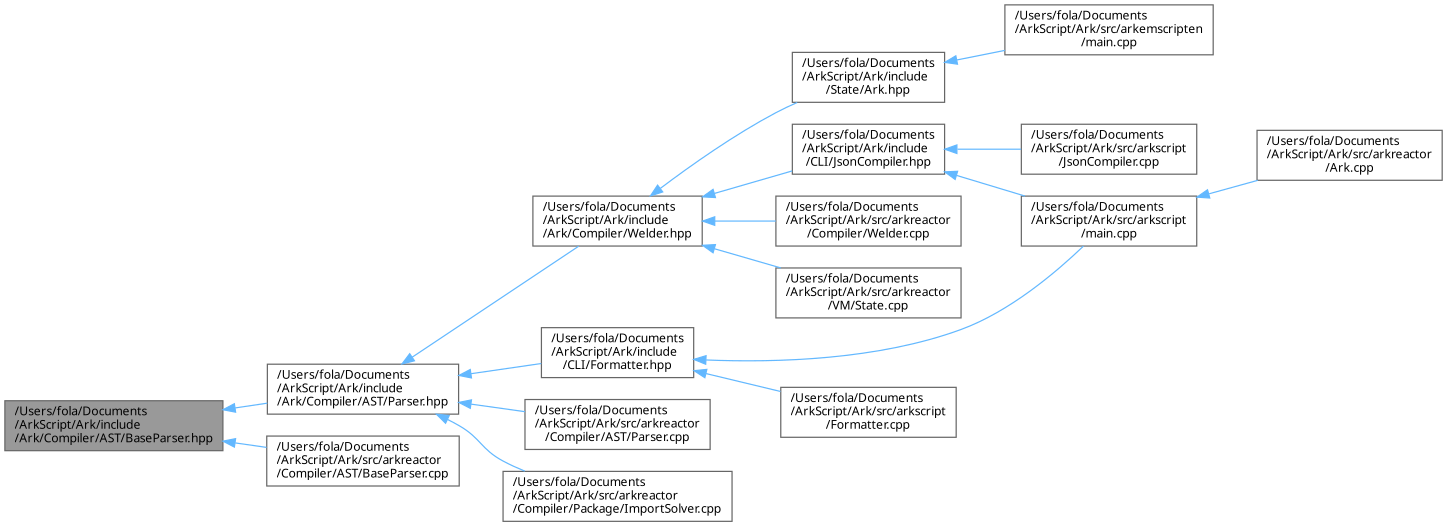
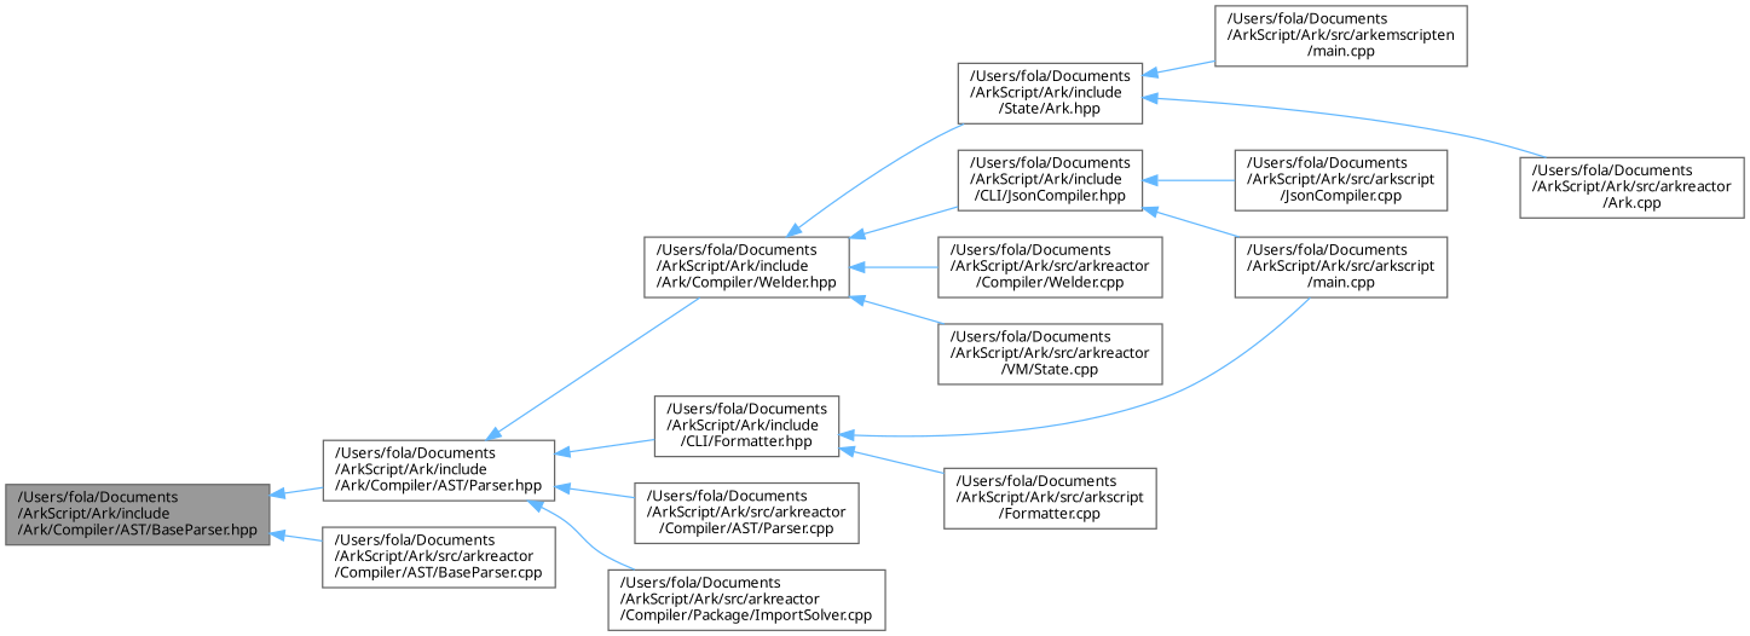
  digraph {
    fontname="Noto Sans"
    rankdir=LR
    node [color=grey40 fillcolor=white fontname="Noto Sans" fontsize=10 shape=box style=filled]
    edge [color=steelblue1 dir=back fontname="Noto Sans" fontsize=10 labelfontname=Helvetica labelfontsize=10 style=solid]
    n1 [color=gray40 fillcolor=grey60 fontcolor=black height=0.2 label="/Users/fola/Documents\l/ArkScript/Ark/include\l/Ark/Compiler/AST/BaseParser.hpp" width=0.4]
    n2 [height=0.2 label="/Users/fola/Documents\l/ArkScript/Ark/include\l/Ark/Compiler/AST/Parser.hpp" width=0.4]
    n3 [height=0.2 label="/Users/fola/Documents\l/ArkScript/Ark/src/arkreactor\l/Compiler/AST/BaseParser.cpp" width=0.4]
    n4 [height=0.2 label="/Users/fola/Documents\l/ArkScript/Ark/include\l/Ark/Compiler/Welder.hpp" width=0.4]
    n5 [height=0.2 label="/Users/fola/Documents\l/ArkScript/Ark/include\l/CLI/Formatter.hpp" width=0.4]
    n6 [height=0.2 label="/Users/fola/Documents\l/ArkScript/Ark/src/arkreactor\l/Compiler/AST/Parser.cpp" width=0.4]
    n7 [height=0.2 label="/Users/fola/Documents\l/ArkScript/Ark/src/arkreactor\l/Compiler/Package/ImportSolver.cpp" width=0.4]
    n8 [height=0.2 label="/Users/fola/Documents\l/ArkScript/Ark/include\l/State/Ark.hpp" width=0.4]
    n9 [height=0.2 label="/Users/fola/Documents\l/ArkScript/Ark/include\l/CLI/JsonCompiler.hpp" width=0.4]
    n10 [height=0.2 label="/Users/fola/Documents\l/ArkScript/Ark/src/arkreactor\l/Compiler/Welder.cpp" width=0.4]
    n11 [height=0.2 label="/Users/fola/Documents\l/ArkScript/Ark/src/arkreactor\l/VM/State.cpp" width=0.4]
    n12 [height=0.2 label="/Users/fola/Documents\l/ArkScript/Ark/src/arkscript\l/main.cpp" width=0.4]
    n13 [height=0.2 label="/Users/fola/Documents\l/ArkScript/Ark/src/arkscript\l/Formatter.cpp" width=0.4]
    n14 [height=0.2 label="/Users/fola/Documents\l/ArkScript/Ark/src/arkemscripten\l/main.cpp" width=0.4]
    n15 [height=0.2 label="/Users/fola/Documents\l/ArkScript/Ark/src/arkreactor\l/Ark.cpp" width=0.4]
    n16 [height=0.2 label="/Users/fola/Documents\l/ArkScript/Ark/src/arkscript\l/JsonCompiler.cpp" width=0.4]
    n1 -> n2
    n1 -> n3
    n2 -> n4
    n2 -> n5
    n2 -> n6
    n2 -> n7
    n4 -> n8
    n4 -> n9
    n4 -> n10
    n4 -> n11
    n5 -> n12
    n5 -> n13
    n8 -> n14
-   n12 -> n15
+   n8 -> n15
    n9 -> n12
    n9 -> n16
  }
